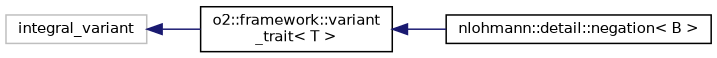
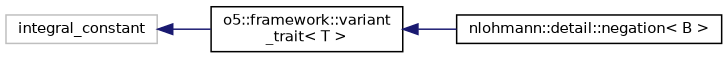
  digraph {
    rankdir=LR
    node [color=black fontname=Helvetica fontsize=10 shape=record]
    edge [color=midnightblue dir=back fontname=Helvetica fontsize=10 labelfontname=Helvetica labelfontsize=10 style=solid]
-   n1 [color=grey75 height=0.2 label=integral_variant width=0.4]
-   n2 [height=0.2 label="o2::framework::variant\l_trait\< T \>" width=0.4]
+   n1 [color=grey75 height=0.2 label=integral_constant width=0.4]
+   n2 [height=0.2 label="o5::framework::variant\l_trait\< T \>" width=0.4]
    n3 [height=0.2 label="nlohmann::detail::negation\< B \>" width=0.4]
    n1 -> n2
    n2 -> n3
  }
